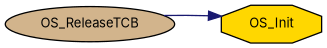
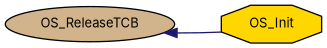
  digraph {
    rankdir=LR
    fontname=Inter
    node [color=black fontname=Inter fontsize=10 style=filled]
    n1 [fillcolor=tan fontcolor=black height=0.2 label=OS_ReleaseTCB shape=ellipse width=0.4]
    n2 [fillcolor=gold height=0.2 label=OS_Init shape=octagon width=0.4]
-   n2 -> n1 [color=midnightblue dir=back fontname=Inter fontsize=10 labelfontname=Helvetica labelfontsize=10 style=solid]
+   n1 -> n2 [color=midnightblue dir=back fontname=Inter fontsize=10 labelfontname=Helvetica labelfontsize=10 style=solid]
  }
